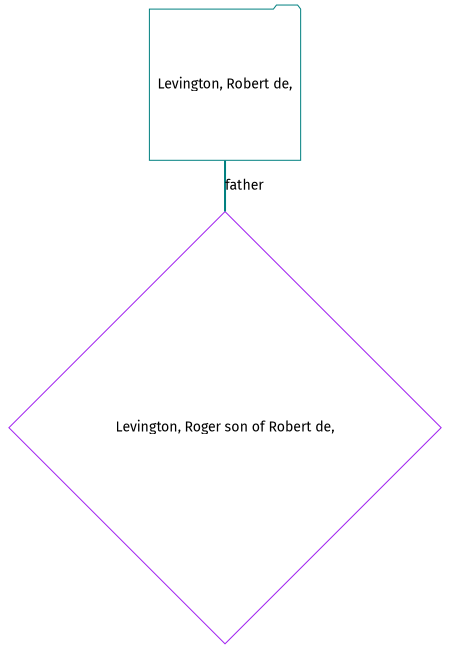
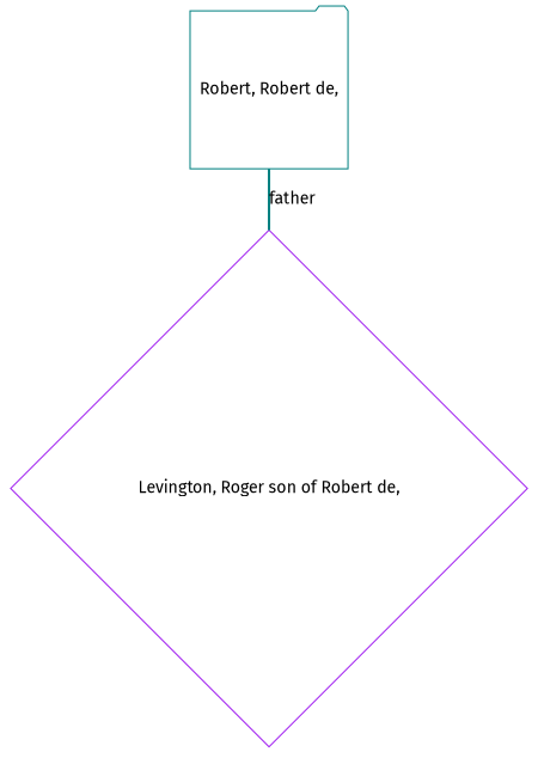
  digraph {
    fontname="Fira Sans"
    node [regular=1 fontname="Fira Sans"]
    n1 [color=purple label="Levington, Roger son of Robert de," shape=diamond]
-   n2 [color=teal label="Levington, Robert de," shape=folder]
+   n2 [color=teal label="Robert, Robert de," shape=folder]
    n2 -> n1 [arrowsize=0.0 dir=none label=father color=teal style=bold fontname="Fira Sans"]
  }
